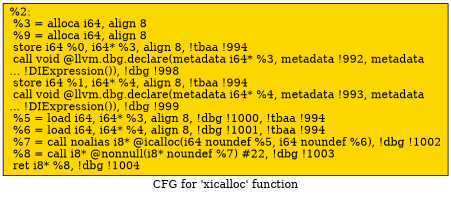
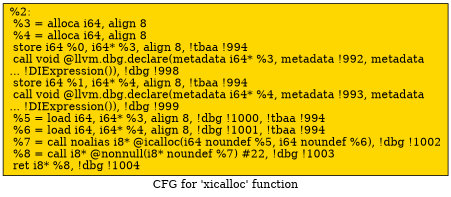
  digraph {
    label="CFG for 'xicalloc' function"
-   n1 [color=black fillcolor=gold label="{%2:\l  %3 = alloca i64, align 8\l  %9 = alloca i64, align 8\l  store i64 %0, i64* %3, align 8, !tbaa !994\l  call void @llvm.dbg.declare(metadata i64* %3, metadata !992, metadata\l... !DIExpression()), !dbg !998\l  store i64 %1, i64* %4, align 8, !tbaa !994\l  call void @llvm.dbg.declare(metadata i64* %4, metadata !993, metadata\l... !DIExpression()), !dbg !999\l  %5 = load i64, i64* %3, align 8, !dbg !1000, !tbaa !994\l  %6 = load i64, i64* %4, align 8, !dbg !1001, !tbaa !994\l  %7 = call noalias i8* @icalloc(i64 noundef %5, i64 noundef %6), !dbg !1002\l  %8 = call i8* @nonnull(i8* noundef %7) #22, !dbg !1003\l  ret i8* %8, !dbg !1004\l}" shape=record style=filled]
+   n1 [color=black fillcolor=gold label="{%2:\l  %3 = alloca i64, align 8\l  %4 = alloca i64, align 8\l  store i64 %0, i64* %3, align 8, !tbaa !994\l  call void @llvm.dbg.declare(metadata i64* %3, metadata !992, metadata\l... !DIExpression()), !dbg !998\l  store i64 %1, i64* %4, align 8, !tbaa !994\l  call void @llvm.dbg.declare(metadata i64* %4, metadata !993, metadata\l... !DIExpression()), !dbg !999\l  %5 = load i64, i64* %3, align 8, !dbg !1000, !tbaa !994\l  %6 = load i64, i64* %4, align 8, !dbg !1001, !tbaa !994\l  %7 = call noalias i8* @icalloc(i64 noundef %5, i64 noundef %6), !dbg !1002\l  %8 = call i8* @nonnull(i8* noundef %7) #22, !dbg !1003\l  ret i8* %8, !dbg !1004\l}" shape=record style=filled]
  }
